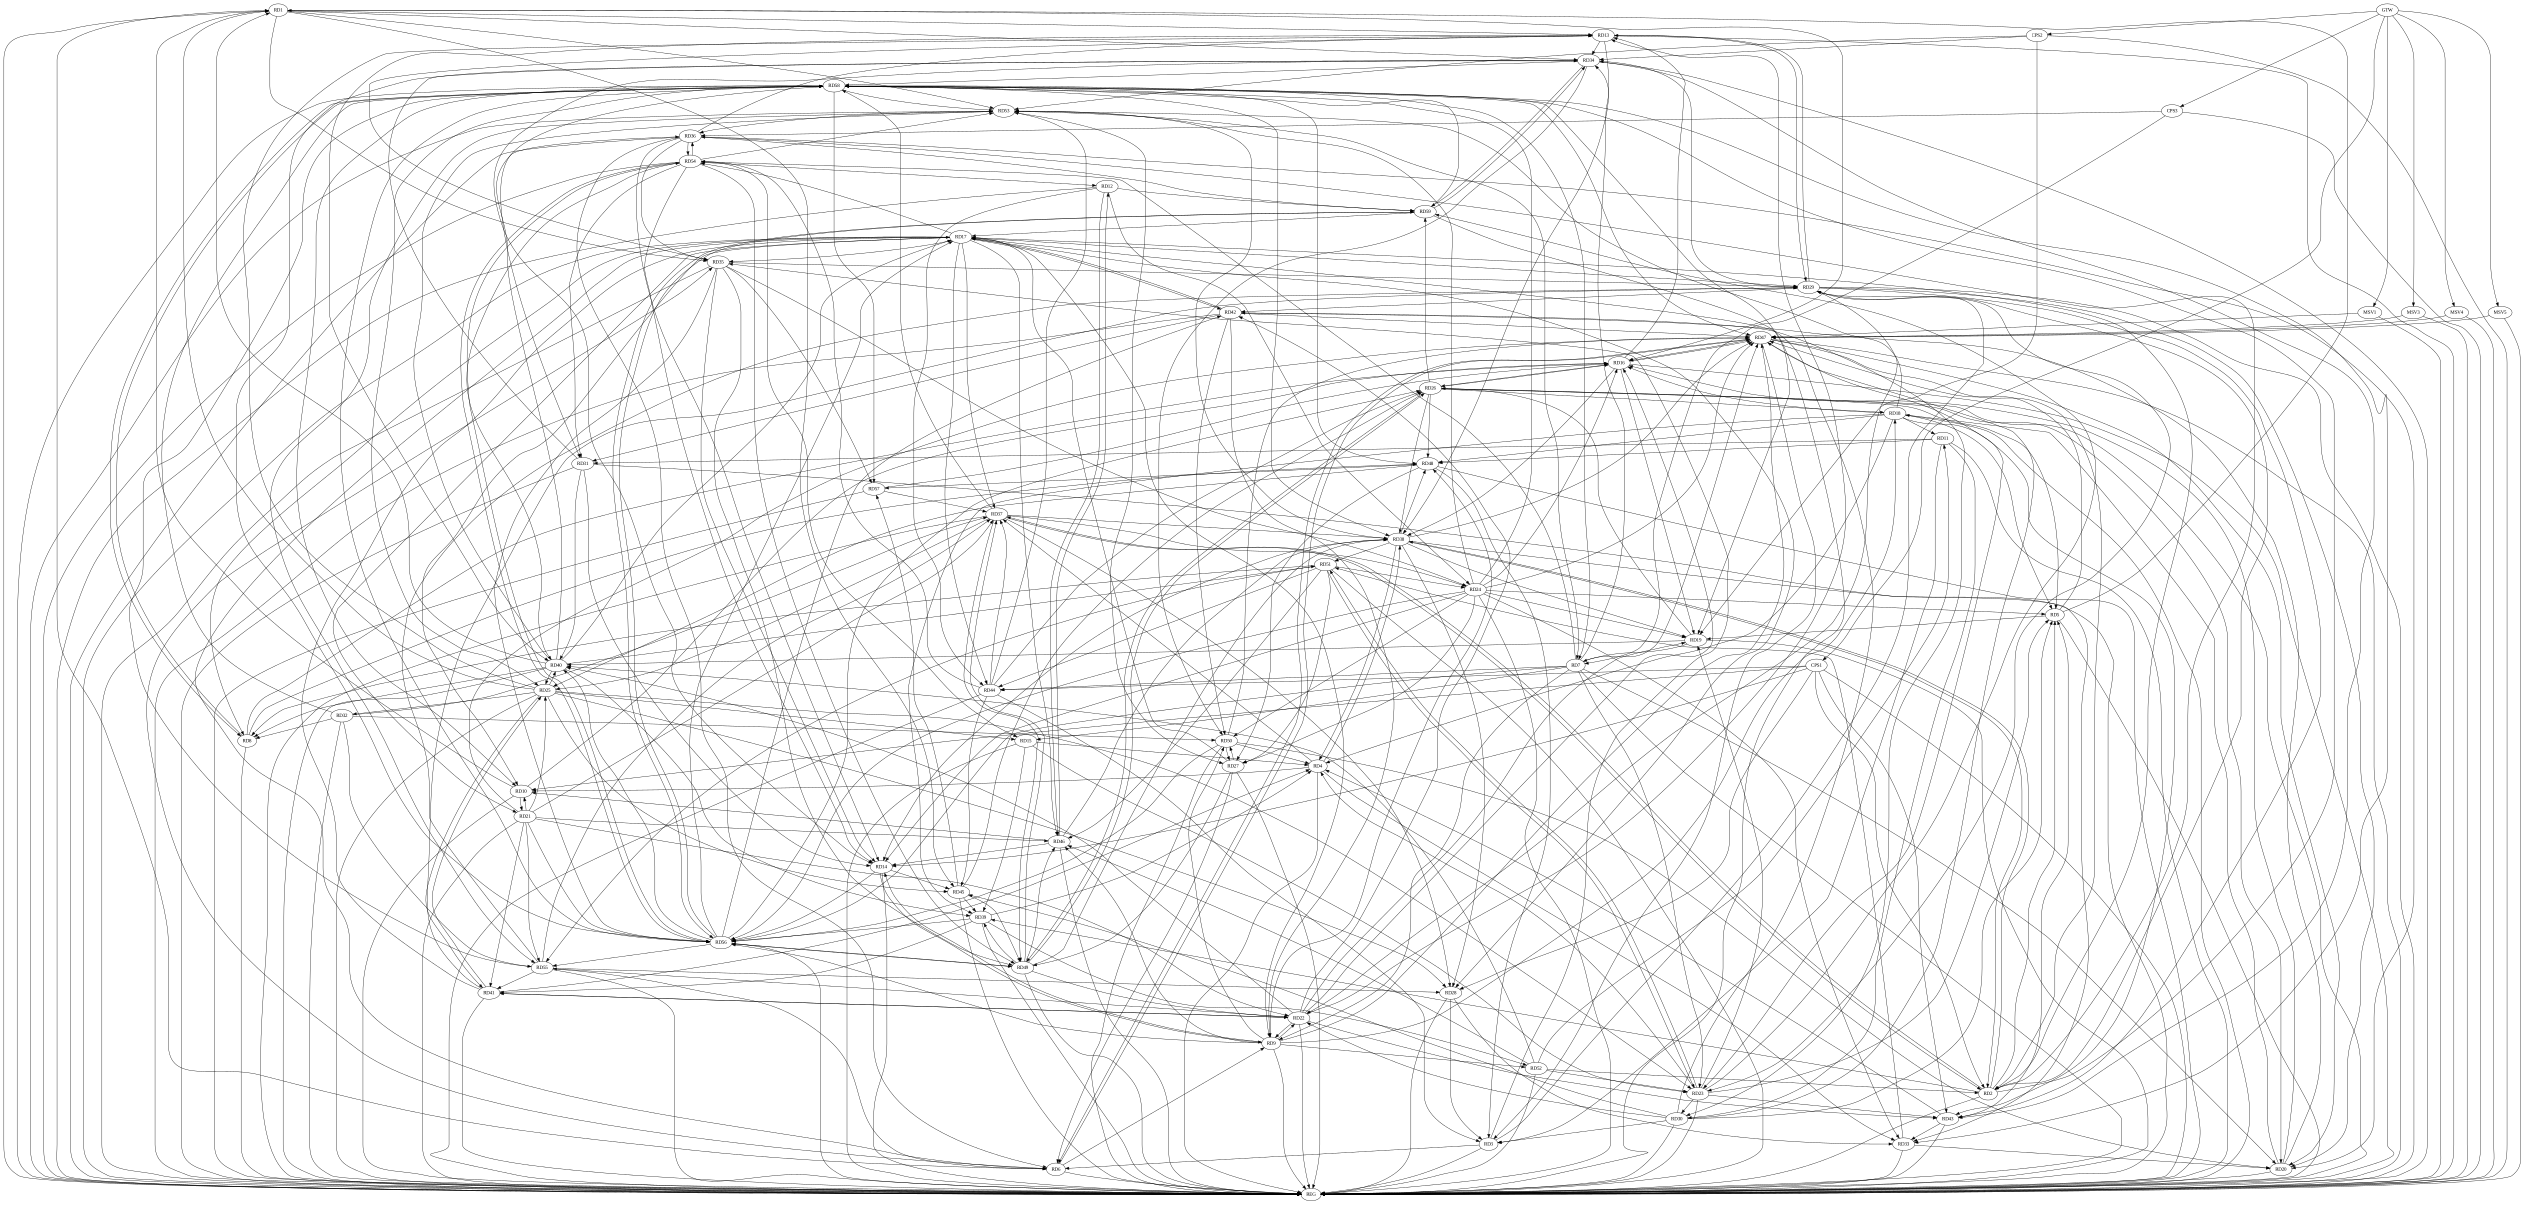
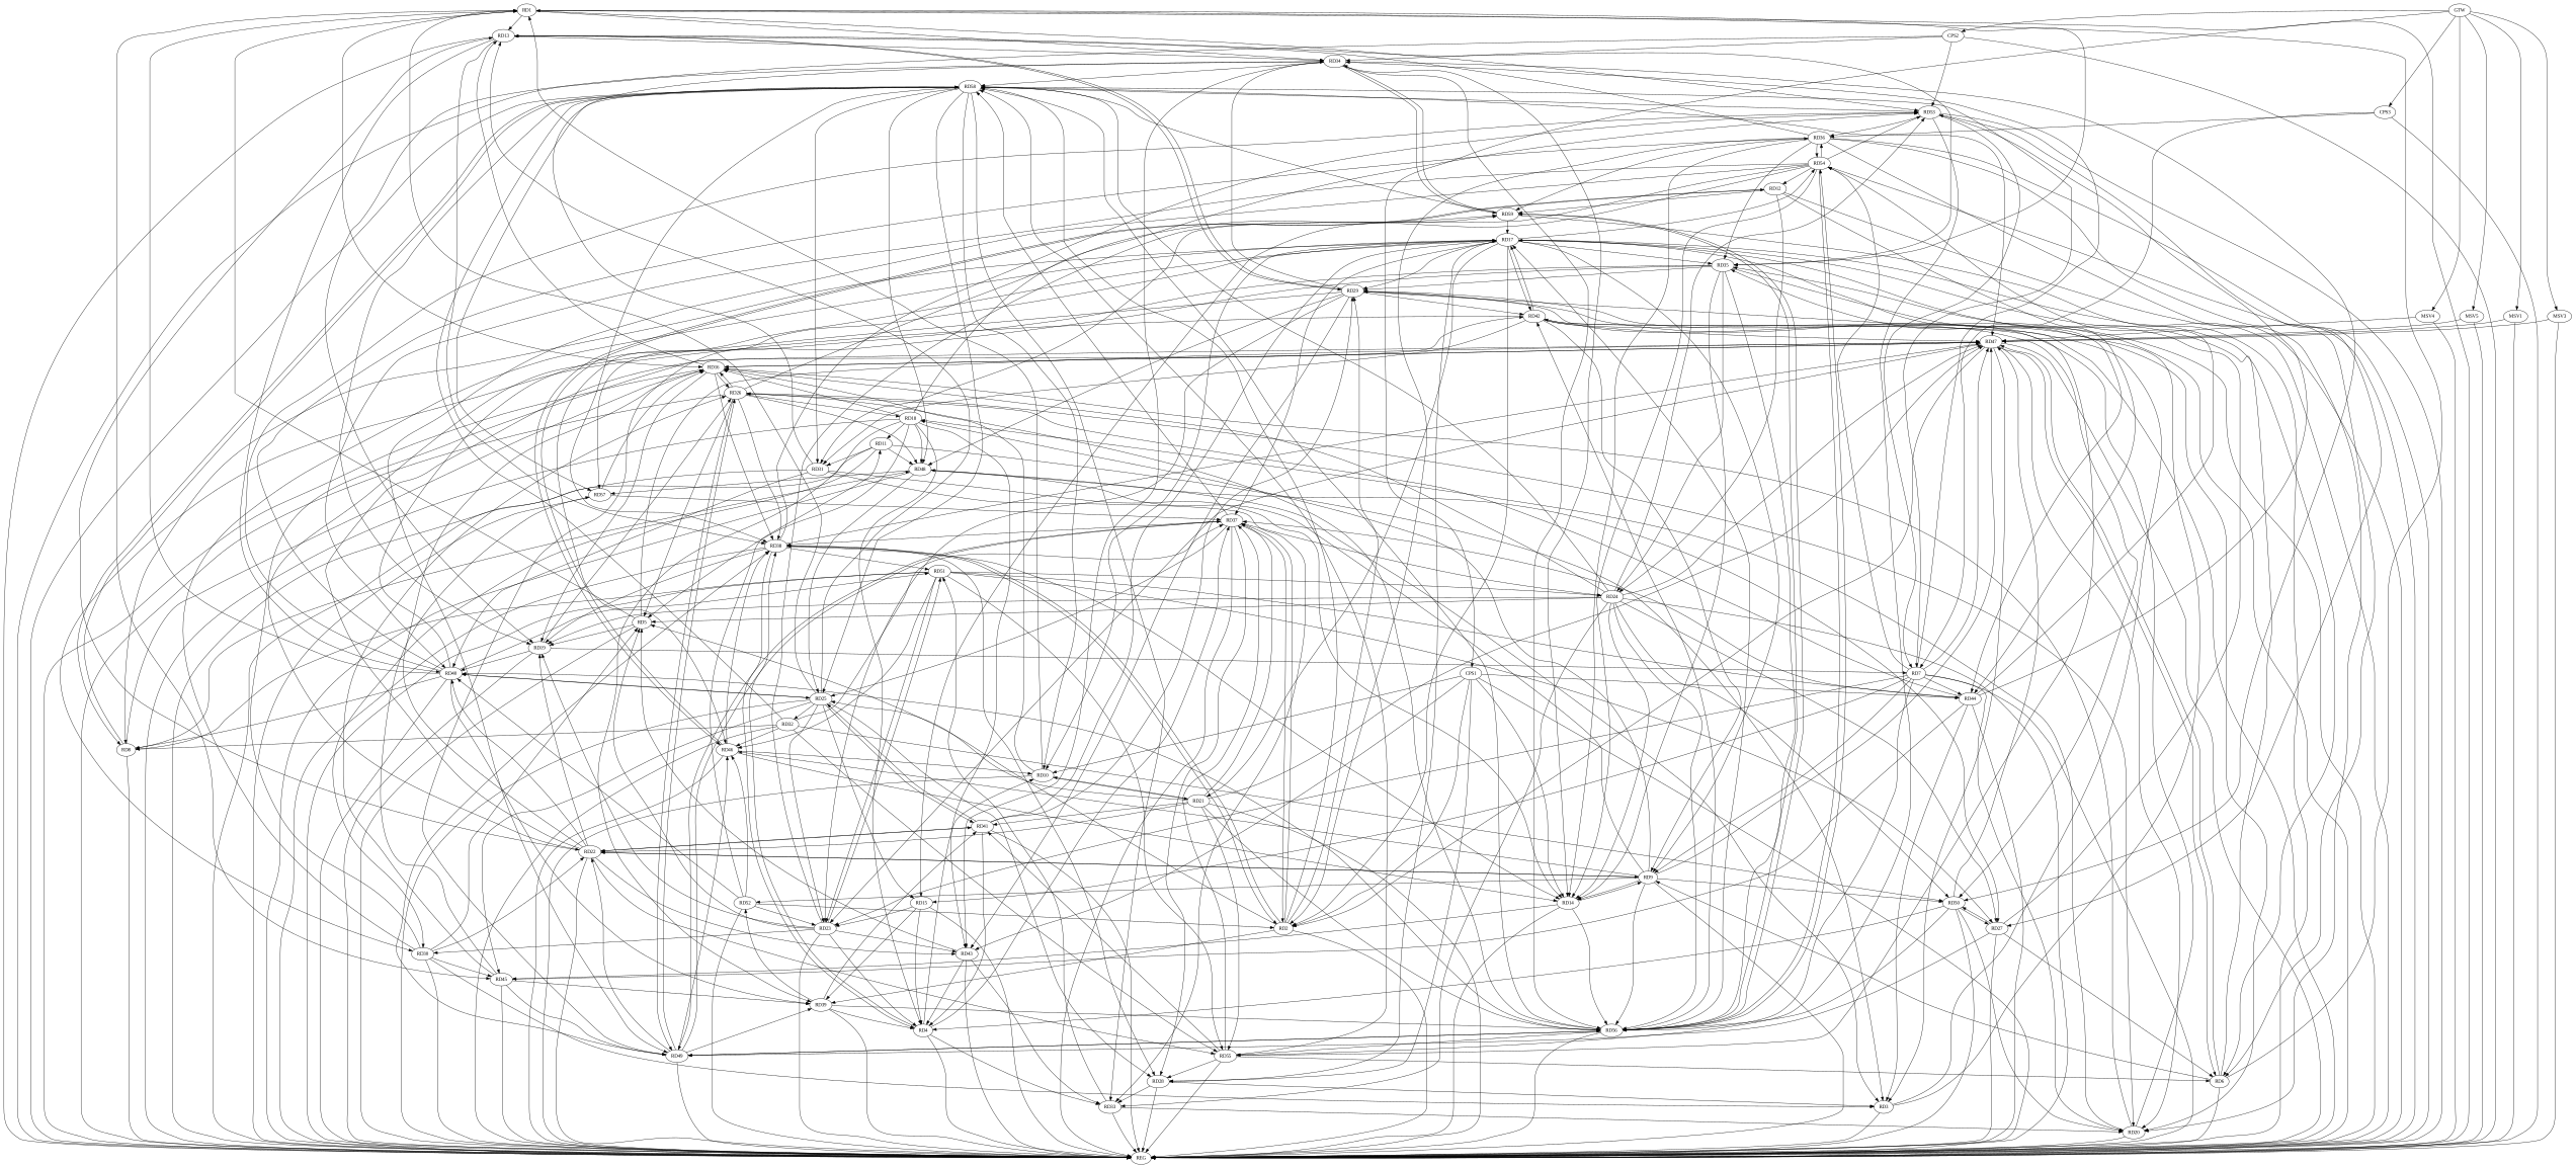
  strict digraph {
    fontname="Liberation Serif"
    node [fontname="Liberation Serif"]
    edge [fontname="Liberation Serif"]
    n1 [label=RD1]
    n2 [label=RD13]
    n3 [label=RD16]
    n4 [label=RD34]
    n5 [label=RD35]
    n6 [label=RD45]
    n7 [label=RD53]
    n8 [label=REG]
    n9 [label=RD29]
    n10 [label=RD38]
    n11 [label=RD40]
    n12 [label=RD19]
    n13 [label=RD47]
    n14 [label=RD26]
    n15 [label=RD58]
    n16 [label=RD56]
    n17 [label=RD14]
    n18 [label=RD50]
    n19 [label=RD59]
    n20 [label=RD43]
    n21 [label=RD24]
    n22 [label=RD49]
    n23 [label=RD57]
    n24 [label=RD39]
    n25 [label=RD36]
    n26 [label=RD7]
    n27 [label=RD55]
    n28 [label=RD27]
    n29 [label=RD2]
    n30 [label=RD5]
    n31 [label=RD37]
    n32 [label=RD20]
    n33 [label=RD23]
    n34 [label=RD48]
    n35 [label=RD22]
    n36 [label=RD42]
    n37 [label=RD6]
    n38 [label=RD54]
    n39 [label=RD28]
    n40 [label=RD25]
    n41 [label=RD4]
    n42 [label=RD51]
    n43 [label=RD52]
    n44 [label=RD41]
    n45 [label=RD10]
    n46 [label=RD33]
    n47 [label=RD8]
    n48 [label=RD31]
    n49 [label=RD3]
    n50 [label=RD9]
    n51 [label=RD21]
    n52 [label=RD18]
    n53 [label=RD46]
    n54 [label=RD15]
    n55 [label=RD44]
    n56 [label=RD30]
    n57 [label=RD12]
    n58 [label=RD17]
    n59 [label=RD11]
    n60 [label=RD32]
    n61 [label=CPS1]
    n62 [label=CPS2]
    n63 [label=CPS3]
    n64 [label=GTW]
    n65 [label=MSV1]
    n66 [label=MSV3]
    n67 [label=MSV4]
    n68 [label=MSV5]
    n1 -> n2
    n1 -> n3
    n1 -> n4
    n1 -> n5
    n1 -> n6
    n1 -> n7
    n1 -> n8
    n2 -> n4
    n2 -> n5
    n2 -> n8
    n2 -> n9
    n2 -> n10
    n2 -> n11
    n3 -> n2
    n3 -> n8
    n3 -> n10
    n3 -> n12
    n3 -> n13
    n3 -> n14
    n4 -> n8
    n4 -> n15
    n4 -> n16
    n4 -> n17
    n4 -> n18
    n4 -> n19
    n4 -> n20
    n5 -> n8
    n5 -> n9
    n5 -> n16
    n5 -> n17
    n5 -> n21
    n5 -> n22
    n5 -> n23
    n6 -> n8
    n6 -> n14
    n6 -> n22
    n6 -> n23
    n6 -> n24
    n7 -> n8
    n7 -> n25
    n7 -> n26
    n7 -> n27
    n7 -> n28
    n9 -> n2
    n9 -> n4
    n9 -> n8
    n9 -> n20
    n9 -> n32
    n9 -> n33
-   n10 -> n34
+   n9 -> n34
    n9 -> n35
    n9 -> n36
    n10 -> n7
    n10 -> n8
    n10 -> n12
    n10 -> n13
    n10 -> n17
    n10 -> n29
    n10 -> n39
    n10 -> n41
    n10 -> n42
    n11 -> n1
    n11 -> n7
    n11 -> n8
    n11 -> n24
    n11 -> n25
    n11 -> n40
    n11 -> n42
    n11 -> n47
    n11 -> n58
    n12 -> n8
    n12 -> n11
    n12 -> n14
    n12 -> n26
    n13 -> n3
    n13 -> n8
    n13 -> n29
    n13 -> n32
    n13 -> n33
    n13 -> n37
    n13 -> n49
    n14 -> n3
    n14 -> n8
    n14 -> n10
    n14 -> n19
    n14 -> n22
    n14 -> n30
    n14 -> n32
    n14 -> n34
    n14 -> n52
    n15 -> n7
    n15 -> n8
    n15 -> n10
    n15 -> n12
    n15 -> n13
    n15 -> n23
    n15 -> n26
    n15 -> n34
    n15 -> n40
    n15 -> n45
    n15 -> n46
    n15 -> n47
    n15 -> n48
    n16 -> n8
    n16 -> n11
    n16 -> n14
    n16 -> n15
    n16 -> n19
    n16 -> n22
    n16 -> n27
    n16 -> n36
    n16 -> n38
    n16 -> n58
    n17 -> n6
    n17 -> n8
    n17 -> n16
    n17 -> n50
    n18 -> n8
    n18 -> n13
    n18 -> n16
    n18 -> n28
    n18 -> n32
    n18 -> n41
    n19 -> n4
    n19 -> n8
    n19 -> n15
    n19 -> n16
    n19 -> n58
    n20 -> n8
    n20 -> n30
    n20 -> n41
    n20 -> n46
    n21 -> n3
    n21 -> n7
    n21 -> n8
    n21 -> n12
    n21 -> n13
    n21 -> n15
    n21 -> n16
    n21 -> n17
    n21 -> n18
    n21 -> n28
    n21 -> n30
    n21 -> n46
    n22 -> n8
    n22 -> n10
    n22 -> n14
    n22 -> n16
    n22 -> n24
    n22 -> n31
    n22 -> n35
    n22 -> n53
    n23 -> n3
    n23 -> n8
    n23 -> n31
    n24 -> n8
    n24 -> n16
    n24 -> n41
    n24 -> n43
    n24 -> n44
    n25 -> n2
    n25 -> n5
    n25 -> n8
    n25 -> n17
    n25 -> n19
    n25 -> n32
    n25 -> n37
    n25 -> n38
    n26 -> n4
    n26 -> n8
    n26 -> n13
    n26 -> n16
    n26 -> n32
    n26 -> n33
    n26 -> n38
    n26 -> n50
    n26 -> n54
    n26 -> n55
    n27 -> n8
    n27 -> n9
    n27 -> n15
    n27 -> n31
    n27 -> n37
    n27 -> n39
    n27 -> n44
    n28 -> n8
    n28 -> n18
    n28 -> n22
    n28 -> n37
    n28 -> n58
    n29 -> n8
    n29 -> n9
    n29 -> n10
    n29 -> n15
    n29 -> n24
-   n29 -> n25
+   n25 -> n29
    n29 -> n30
    n29 -> n31
    n30 -> n1
    n30 -> n8
    n30 -> n12
    n30 -> n13
    n31 -> n8
    n31 -> n10
    n31 -> n15
    n31 -> n21
    n31 -> n22
    n31 -> n29
    n31 -> n39
    n31 -> n40
    n32 -> n3
    n32 -> n8
    n32 -> n36
    n32 -> n52
    n33 -> n8
    n33 -> n12
    n33 -> n19
    n33 -> n20
    n33 -> n30
    n33 -> n41
    n33 -> n42
    n33 -> n56
    n34 -> n8
    n34 -> n23
    n34 -> n28
    n34 -> n40
    n34 -> n49
    n35 -> n2
    n35 -> n3
    n35 -> n8
    n35 -> n11
    n35 -> n12
    n35 -> n20
    n35 -> n27
    n35 -> n36
    n35 -> n44
    n35 -> n50
    n36 -> n8
    n36 -> n13
    n36 -> n18
    n36 -> n48
    n36 -> n50
    n36 -> n56
    n36 -> n58
    n37 -> n1
    n37 -> n5
    n37 -> n8
    n37 -> n13
    n37 -> n50
    n38 -> n7
    n38 -> n8
    n38 -> n11
    n38 -> n16
    n38 -> n17
    n38 -> n22
    n38 -> n25
    n38 -> n48
    n38 -> n54
    n38 -> n57
    n39 -> n8
    n39 -> n46
    n39 -> n49
    n40 -> n1
    n40 -> n2
    n40 -> n6
    n40 -> n8
    n40 -> n11
    n40 -> n33
    n40 -> n39
    n40 -> n44
    n40 -> n54
    n40 -> n60
    n41 -> n8
    n41 -> n10
    n41 -> n31
    n41 -> n45
    n41 -> n46
    n42 -> n8
    n42 -> n21
    n42 -> n27
    n42 -> n28
    n42 -> n33
    n42 -> n47
    n42 -> n53
    n42 -> n55
    n43 -> n8
    n43 -> n11
    n43 -> n29
    n43 -> n33
    n43 -> n53
    n43 -> n59
    n44 -> n8
    n44 -> n9
    n44 -> n35
    n44 -> n40
    n44 -> n41
    n44 -> n58
    n45 -> n1
    n45 -> n3
    n45 -> n8
    n45 -> n51
    n46 -> n8
    n46 -> n32
    n46 -> n42
    n47 -> n3
    n47 -> n8
    n47 -> n15
    n47 -> n34
    n48 -> n4
    n48 -> n8
    n48 -> n11
    n48 -> n17
    n48 -> n46
    n49 -> n5
    n49 -> n8
    n49 -> n9
-   n49 -> n37
    n50 -> n8
    n50 -> n13
    n50 -> n16
    n50 -> n17
    n50 -> n18
    n50 -> n34
    n50 -> n35
    n50 -> n43
    n50 -> n52
    n50 -> n53
    n51 -> n8
    n51 -> n13
    n51 -> n16
    n51 -> n27
    n51 -> n31
    n51 -> n35
    n51 -> n40
    n51 -> n44
    n51 -> n45
    n52 -> n3
    n52 -> n7
    n52 -> n8
    n52 -> n20
    n52 -> n24
    n52 -> n30
    n52 -> n34
    n52 -> n41
    n52 -> n59
    n53 -> n8
    n53 -> n10
    n53 -> n17
    n53 -> n45
    n53 -> n57
    n54 -> n8
    n54 -> n24
    n54 -> n33
    n54 -> n41
    n55 -> n6
    n55 -> n7
    n55 -> n8
    n55 -> n14
    n55 -> n31
    n55 -> n38
    n55 -> n49
    n56 -> n6
    n56 -> n8
    n56 -> n13
    n56 -> n30
    n56 -> n35
    n56 -> n49
    n56 -> n58
    n57 -> n8
    n57 -> n19
    n57 -> n21
    n57 -> n53
    n57 -> n55
    n58 -> n5
    n58 -> n8
    n58 -> n9
    n58 -> n29
    n58 -> n31
    n58 -> n36
    n58 -> n37
    n58 -> n38
    n58 -> n39
    n58 -> n45
    n58 -> n47
    n58 -> n50
    n58 -> n51
    n58 -> n53
    n58 -> n55
    n59 -> n8
    n59 -> n34
    n59 -> n48
    n59 -> n49
    n59 -> n56
    n60 -> n8
    n60 -> n15
    n60 -> n18
    n60 -> n27
    n60 -> n31
    n60 -> n47
-   n51 -> n53
+   n60 -> n53
    n61 -> n8
    n61 -> n17
    n61 -> n20
    n61 -> n29
    n61 -> n39
    n61 -> n45
    n61 -> n55
    n62 -> n4
    n62 -> n7
    n62 -> n8
    n62 -> n12
    n63 -> n8
    n63 -> n25
    n63 -> n26
    n64 -> n61
    n64 -> n62
    n64 -> n63
    n64 -> n65
    n64 -> n66
    n64 -> n67
    n64 -> n68
    n65 -> n8
    n65 -> n13
    n66 -> n8
    n66 -> n13
    n67 -> n8
    n67 -> n13
    n68 -> n8
    n68 -> n13
  }
